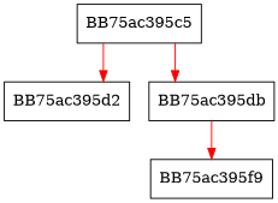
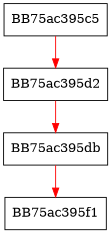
  digraph {
    splines=ortho
    node [shape=box]
    edge [color=red]
    BB75ac395d2
    BB75ac395db
    BB75ac395c5
-   BB75ac395f1 [label=BB75ac395f9]
-   BB75ac395c5 -> BB75ac395db
+   BB75ac395f1
+   BB75ac395d2 -> BB75ac395db
    BB75ac395db -> BB75ac395f1
    BB75ac395c5 -> BB75ac395d2
  }
